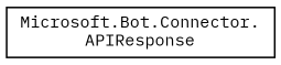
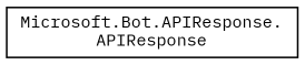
  digraph {
    rankdir=LR
    fontname="IBM Plex Mono"
-   n1 [color=black fillcolor=white fontname="IBM Plex Mono" fontsize=10 height=0.2 label="Microsoft.Bot.Connector.\lAPIResponse" shape=record style=filled width=0.4]
+   n1 [color=black fillcolor=white fontname="IBM Plex Mono" fontsize=10 height=0.2 label="Microsoft.Bot.APIResponse.\lAPIResponse" shape=record style=filled width=0.4]
  }
